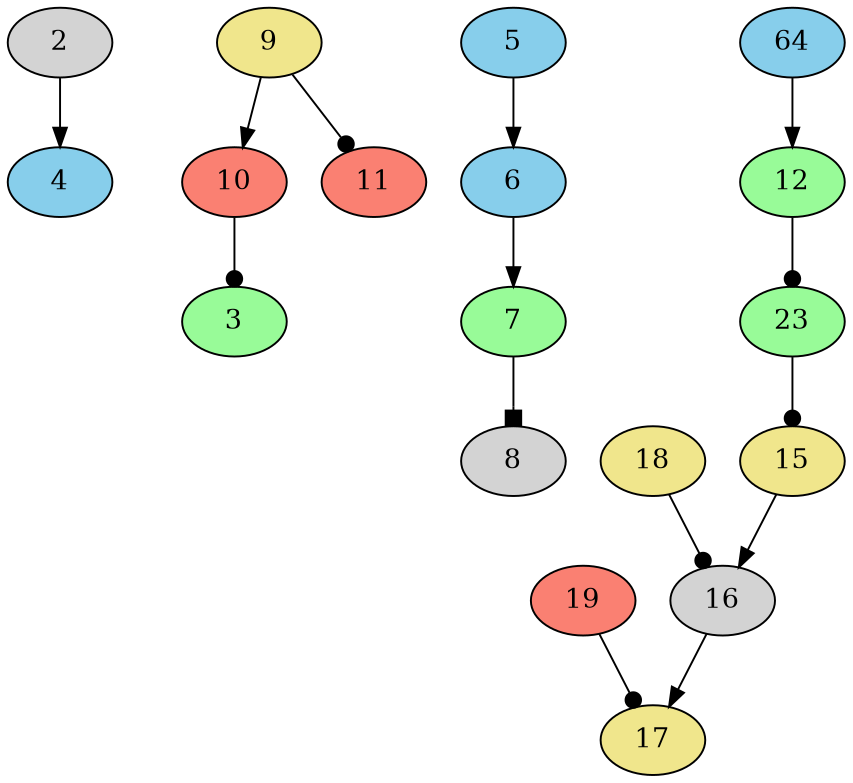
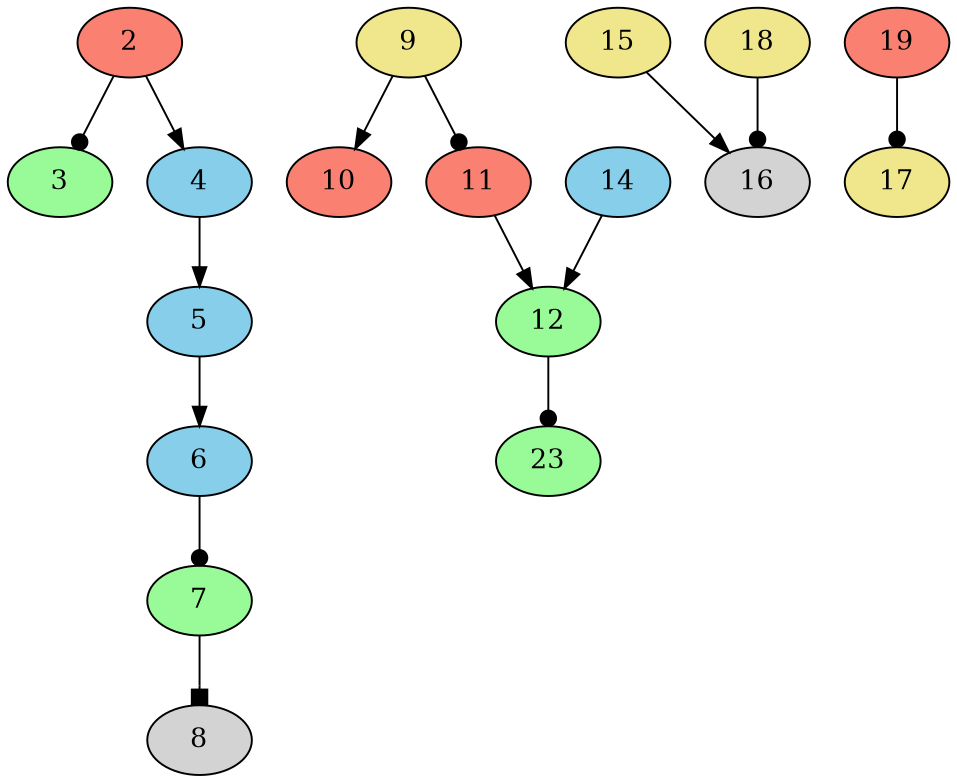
  digraph {
    node [alpha=0.08 fillcolor=palegreen style=filled]
    edge [arrowhead=normal]
-   2 [alpha=0.11 expect_size=20767809147099938816 fillcolor=lightgrey]
+   2 [alpha=0.11 expect_size=20767809147099938816 fillcolor=salmon]
    3 [alpha=0.09 expect_size=594708917478250]
    4 [alpha=0.06 expect_size=202999248306791584 fillcolor=skyblue]
    5 [expect_size=2847798887614251008 fillcolor=skyblue]
    6 [alpha=0.09 expect_size=279855455456569851904 fillcolor=skyblue]
    7 [alpha=0.17 expect_size=127086559108553244672]
    8 [alpha=0.02 expect_size=185036901748141792 fillcolor=lightgrey]
    9 [alpha=0.06 expect_size=15499146860504646 fillcolor=khaki]
    10 [expect_size=97247806704694112 fillcolor=salmon]
    11 [alpha=0.03 expect_size=216342943026879552 fillcolor=salmon]
    12 [expect_size=2242476388292956]
    n12 [alpha=0.13 expect_size=143046877443460368 label=23]
    15 [alpha=0.18 expect_size=225678021358258225152 fillcolor=khaki]
-   14 [alpha=0.02 expect_size=31480595833946112000 fillcolor=skyblue label=64]
+   14 [alpha=0.02 expect_size=31480595833946112000 fillcolor=skyblue]
    16 [alpha=0.13 expect_size=6324189354235363 fillcolor=lightgrey]
    17 [alpha=0.18 expect_size=178027828813173920 fillcolor=khaki]
    18 [alpha=0.14 expect_size=1485162623115661 fillcolor=khaki]
    19 [alpha=0.19 expect_size=2302661591575778 fillcolor=salmon]
-   10 -> 3 [arrowhead=dot]
+   2 -> 3 [arrowhead=dot]
    2 -> 4
+   4 -> 5
    5 -> 6
-   6 -> 7
+   6 -> 7 [arrowhead=dot]
    7 -> 8 [arrowhead=box]
    9 -> 10
    9 -> 11 [arrowhead=dot]
+   11 -> 12
    12 -> n12 [arrowhead=dot]
-   n12 -> 15 [arrowhead=dot]
    15 -> 16
    14 -> 12
-   16 -> 17
    18 -> 16 [arrowhead=dot]
    19 -> 17 [arrowhead=dot]
  }
